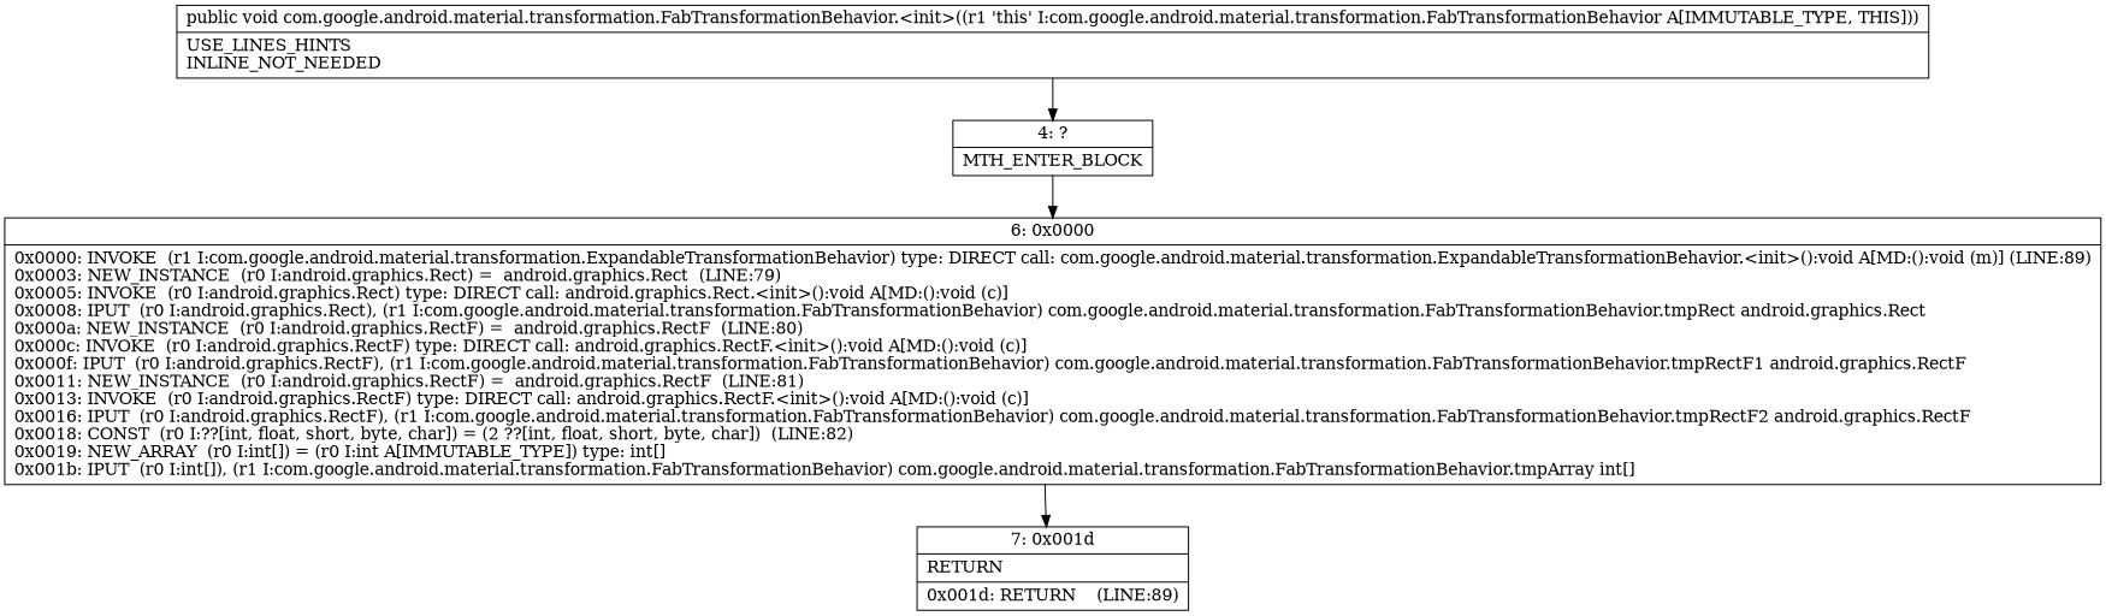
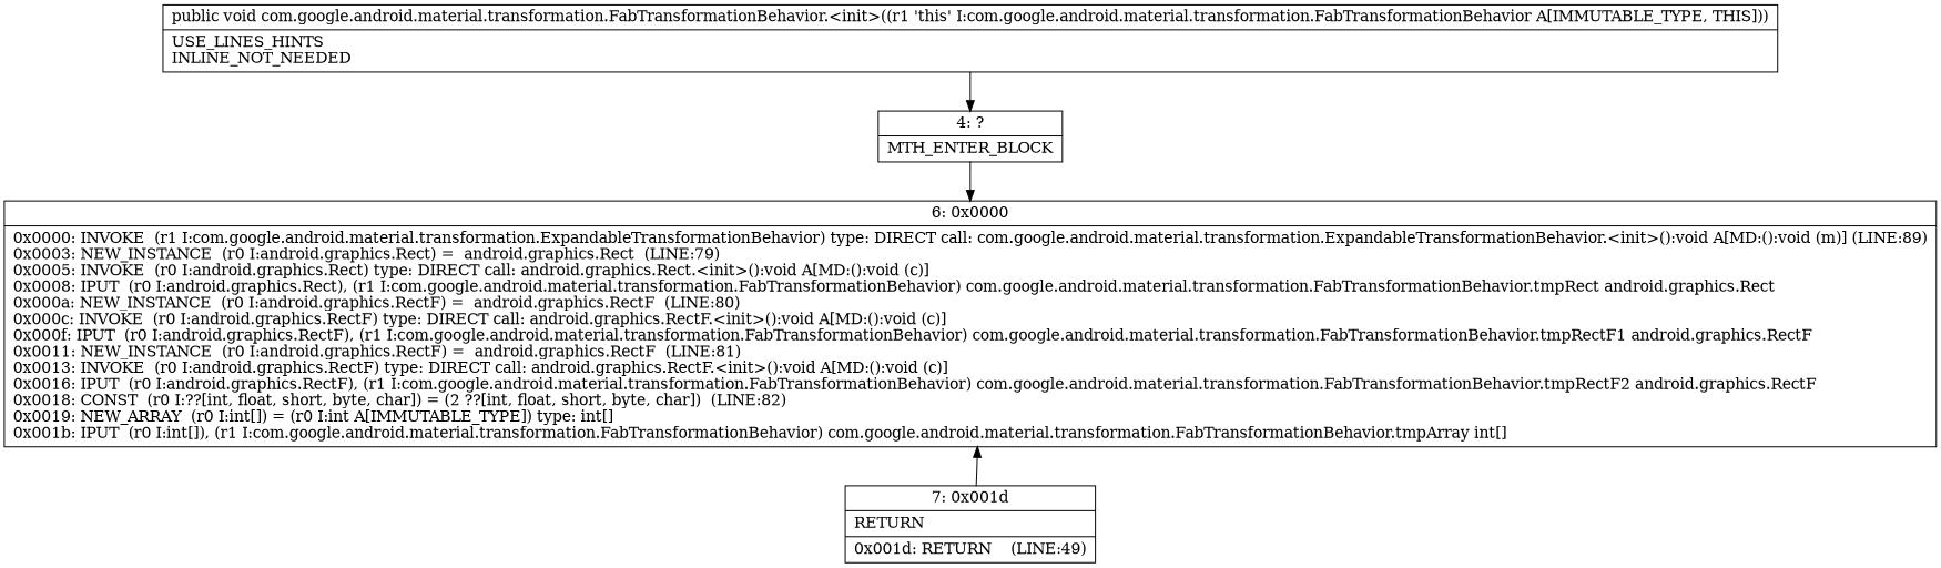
  digraph {
    node [shape=record]
    n1 [label="{4\:\ ?|MTH_ENTER_BLOCK\l}"]
    n2 [label="{6\:\ 0x0000|0x0000: INVOKE  (r1 I:com.google.android.material.transformation.ExpandableTransformationBehavior) type: DIRECT call: com.google.android.material.transformation.ExpandableTransformationBehavior.\<init\>():void A[MD:():void (m)] (LINE:89)\l0x0003: NEW_INSTANCE  (r0 I:android.graphics.Rect) =  android.graphics.Rect  (LINE:79)\l0x0005: INVOKE  (r0 I:android.graphics.Rect) type: DIRECT call: android.graphics.Rect.\<init\>():void A[MD:():void (c)]\l0x0008: IPUT  (r0 I:android.graphics.Rect), (r1 I:com.google.android.material.transformation.FabTransformationBehavior) com.google.android.material.transformation.FabTransformationBehavior.tmpRect android.graphics.Rect \l0x000a: NEW_INSTANCE  (r0 I:android.graphics.RectF) =  android.graphics.RectF  (LINE:80)\l0x000c: INVOKE  (r0 I:android.graphics.RectF) type: DIRECT call: android.graphics.RectF.\<init\>():void A[MD:():void (c)]\l0x000f: IPUT  (r0 I:android.graphics.RectF), (r1 I:com.google.android.material.transformation.FabTransformationBehavior) com.google.android.material.transformation.FabTransformationBehavior.tmpRectF1 android.graphics.RectF \l0x0011: NEW_INSTANCE  (r0 I:android.graphics.RectF) =  android.graphics.RectF  (LINE:81)\l0x0013: INVOKE  (r0 I:android.graphics.RectF) type: DIRECT call: android.graphics.RectF.\<init\>():void A[MD:():void (c)]\l0x0016: IPUT  (r0 I:android.graphics.RectF), (r1 I:com.google.android.material.transformation.FabTransformationBehavior) com.google.android.material.transformation.FabTransformationBehavior.tmpRectF2 android.graphics.RectF \l0x0018: CONST  (r0 I:??[int, float, short, byte, char]) = (2 ??[int, float, short, byte, char])  (LINE:82)\l0x0019: NEW_ARRAY  (r0 I:int[]) = (r0 I:int A[IMMUTABLE_TYPE]) type: int[] \l0x001b: IPUT  (r0 I:int[]), (r1 I:com.google.android.material.transformation.FabTransformationBehavior) com.google.android.material.transformation.FabTransformationBehavior.tmpArray int[] \l}"]
-   n3 [label="{7\:\ 0x001d|RETURN\l|0x001d: RETURN    (LINE:89)\l}"]
+   n3 [label="{7\:\ 0x001d|RETURN\l|0x001d: RETURN    (LINE:49)\l}"]
    n4 [label="{public void com.google.android.material.transformation.FabTransformationBehavior.\<init\>((r1 'this' I:com.google.android.material.transformation.FabTransformationBehavior A[IMMUTABLE_TYPE, THIS]))  | USE_LINES_HINTS\lINLINE_NOT_NEEDED\l}"]
    n1 -> n2
-   n2 -> n3
+   n3 -> n2
    n4 -> n1
  }
